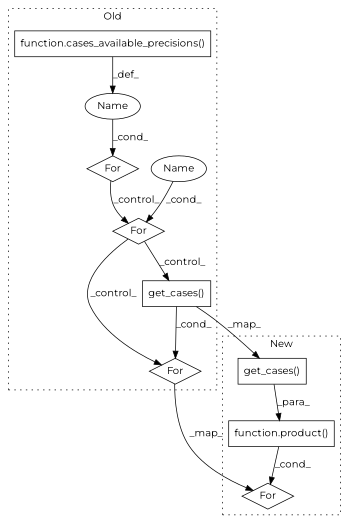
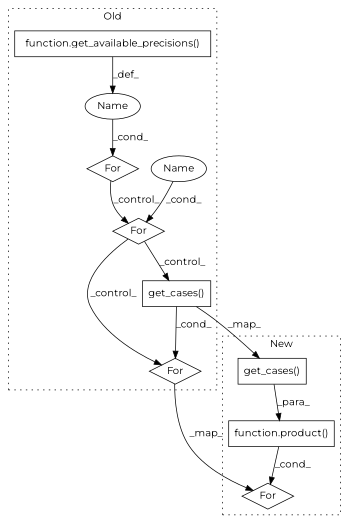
  digraph {
    fontname=Montserrat
    node [a=107 l="4,14" shape=diamond fontname=Montserrat]
    edge [fontname=Montserrat]
    n1 [label=For s="15048,15091"]
    n2 [a=87 l=9 label=Name s=15052 shape=ellipse]
    n3 [l="4,18" label=For s="15105,15143"]
    n4 [a=75 l=16 label="get_cases()" s=15179 shape=box]
    n5 [a=87 l=4 label=Name s=15109 shape=ellipse]
    n6 [l="4,22" label=For s="15161,15195"]
-   n7 [a=75 l=26 label="function.cases_available_precisions()" s=15065 shape=box]
+   n7 [a=75 l=26 label="function.get_available_precisions()" s=15065 shape=box]
    n8 [a=75 l="8,1" label="function.product()" s="25302,25376" shape=box]
    n9 [a=75 l=16 label="get_cases()" s=25360 shape=box]
    n10 [label=For s="25267,25377"]
    subgraph cluster_1 {
      label=Old
      style=dotted
      n1
      n2
      n3
      n4
      n5
      n6
      n7
    }
    subgraph cluster_2 {
      label=New
      style=dotted
      n8
      n9
      n10
    }
    n1 -> n3 [label=_control_]
    n2 -> n1 [label=_cond_]
    n3 -> n4 [label=_control_]
    n3 -> n6 [label=_control_]
    n4 -> n6 [label=_cond_]
    n4 -> n9 [label=_map_]
    n5 -> n3 [label=_cond_]
    n6 -> n10 [label=_map_]
    n7 -> n2 [label=_def_]
    n8 -> n10 [label=_cond_]
    n9 -> n8 [label=_para_]
  }
